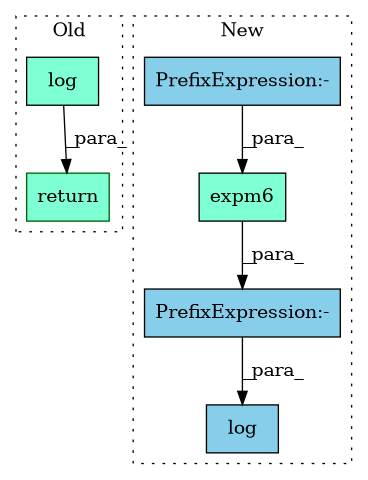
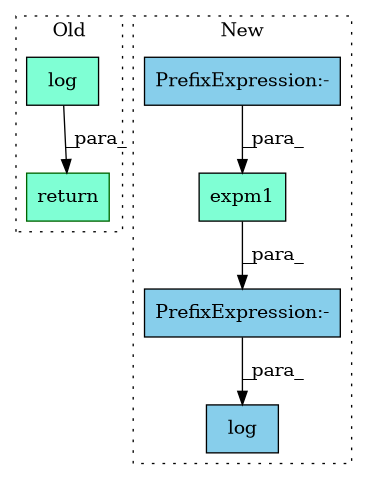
  digraph {
    node [a=32 l="4,1" shape=box style=filled fillcolor=aquamarine color=black]
    n1 [label=log s="4922,4942"]
    n2 [a=41 l=7 label=return s=4874 color=darkgreen]
-   n3 [l="6,1" label=expm6 s="5037,5051"]
+   n3 [l="6,1" label=expm1 s="5037,5051"]
    n4 [a=38 l=1 label="PrefixExpression:-" s=5030 fillcolor=skyblue]
    n5 [label=log s="5026,5052" fillcolor=skyblue]
    n6 [a=38 l=1 label="PrefixExpression:-" s=5043 fillcolor=skyblue]
    subgraph cluster_1 {
      label=Old
      style=dotted
      n1
      n2
    }
    subgraph cluster_2 {
      label=New
      style=dotted
      n3
      n4
      n5
      n6
    }
    n1 -> n2 [label=_para_]
    n3 -> n4 [label=_para_]
    n4 -> n5 [label=_para_]
    n6 -> n3 [label=_para_]
  }
